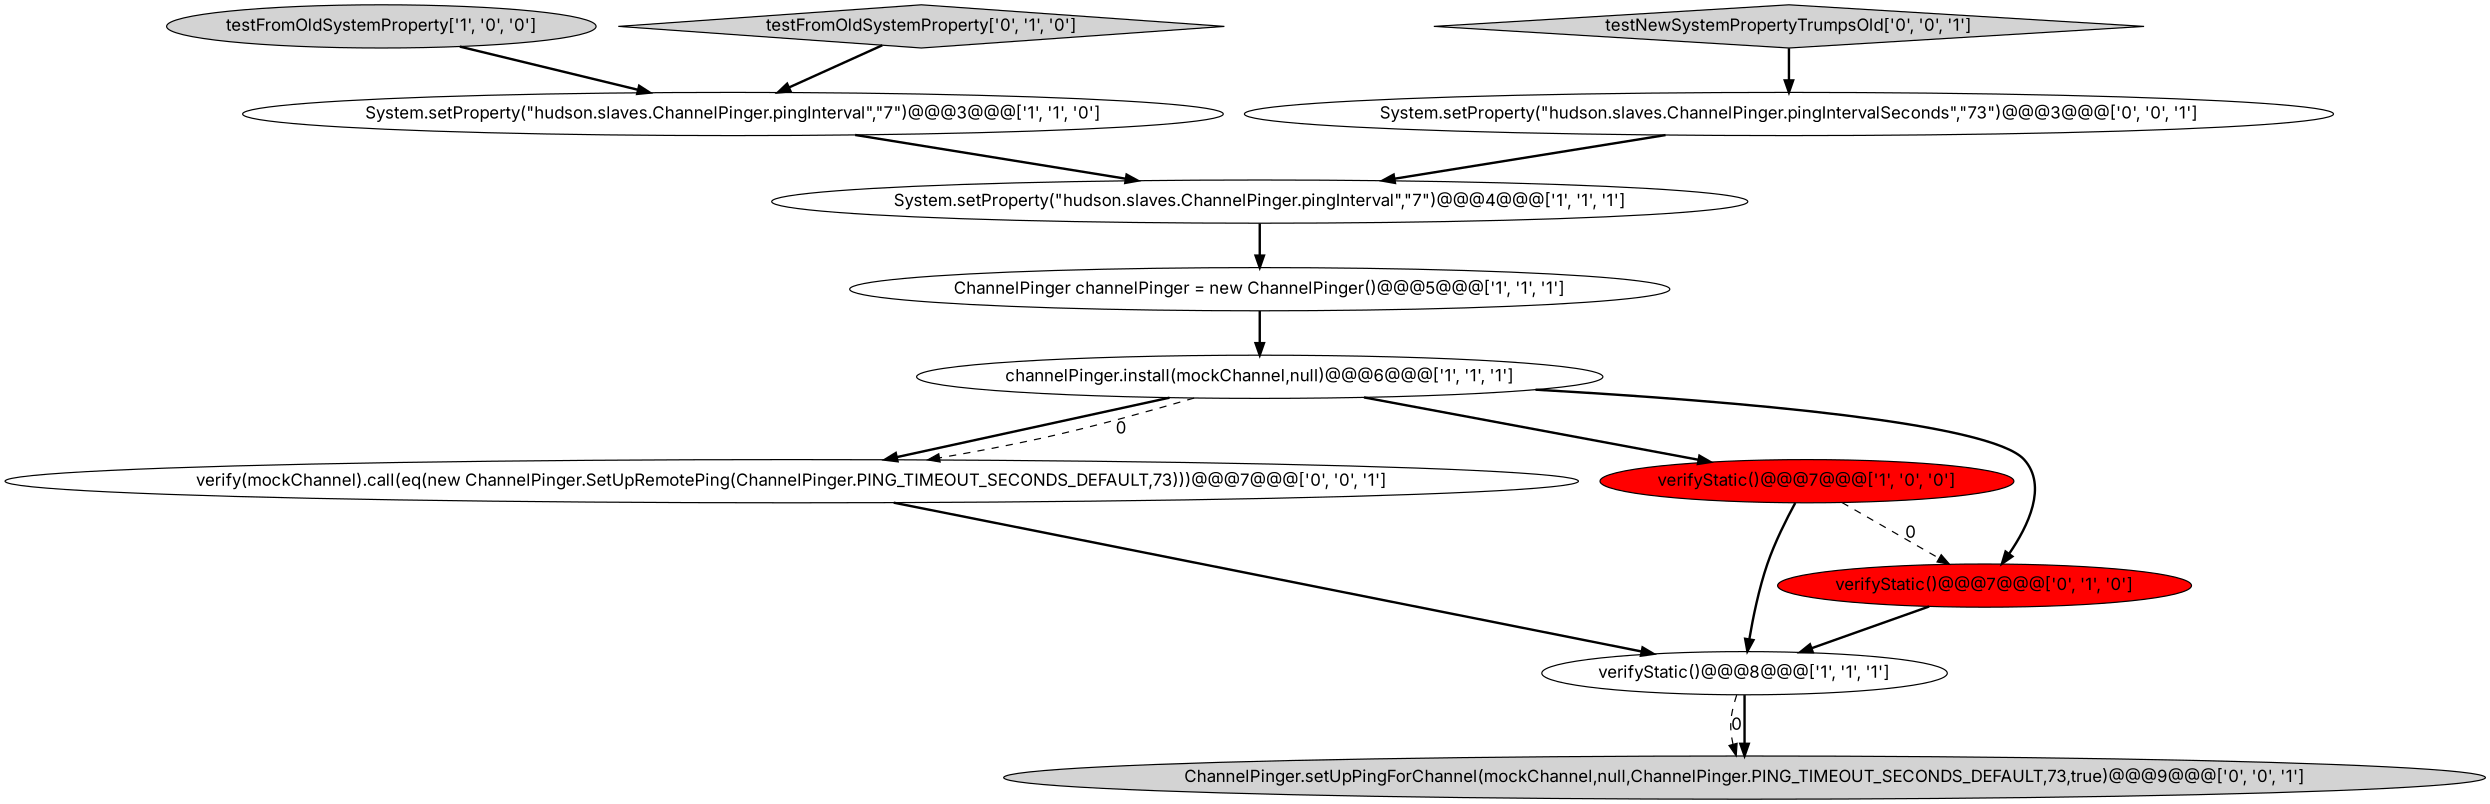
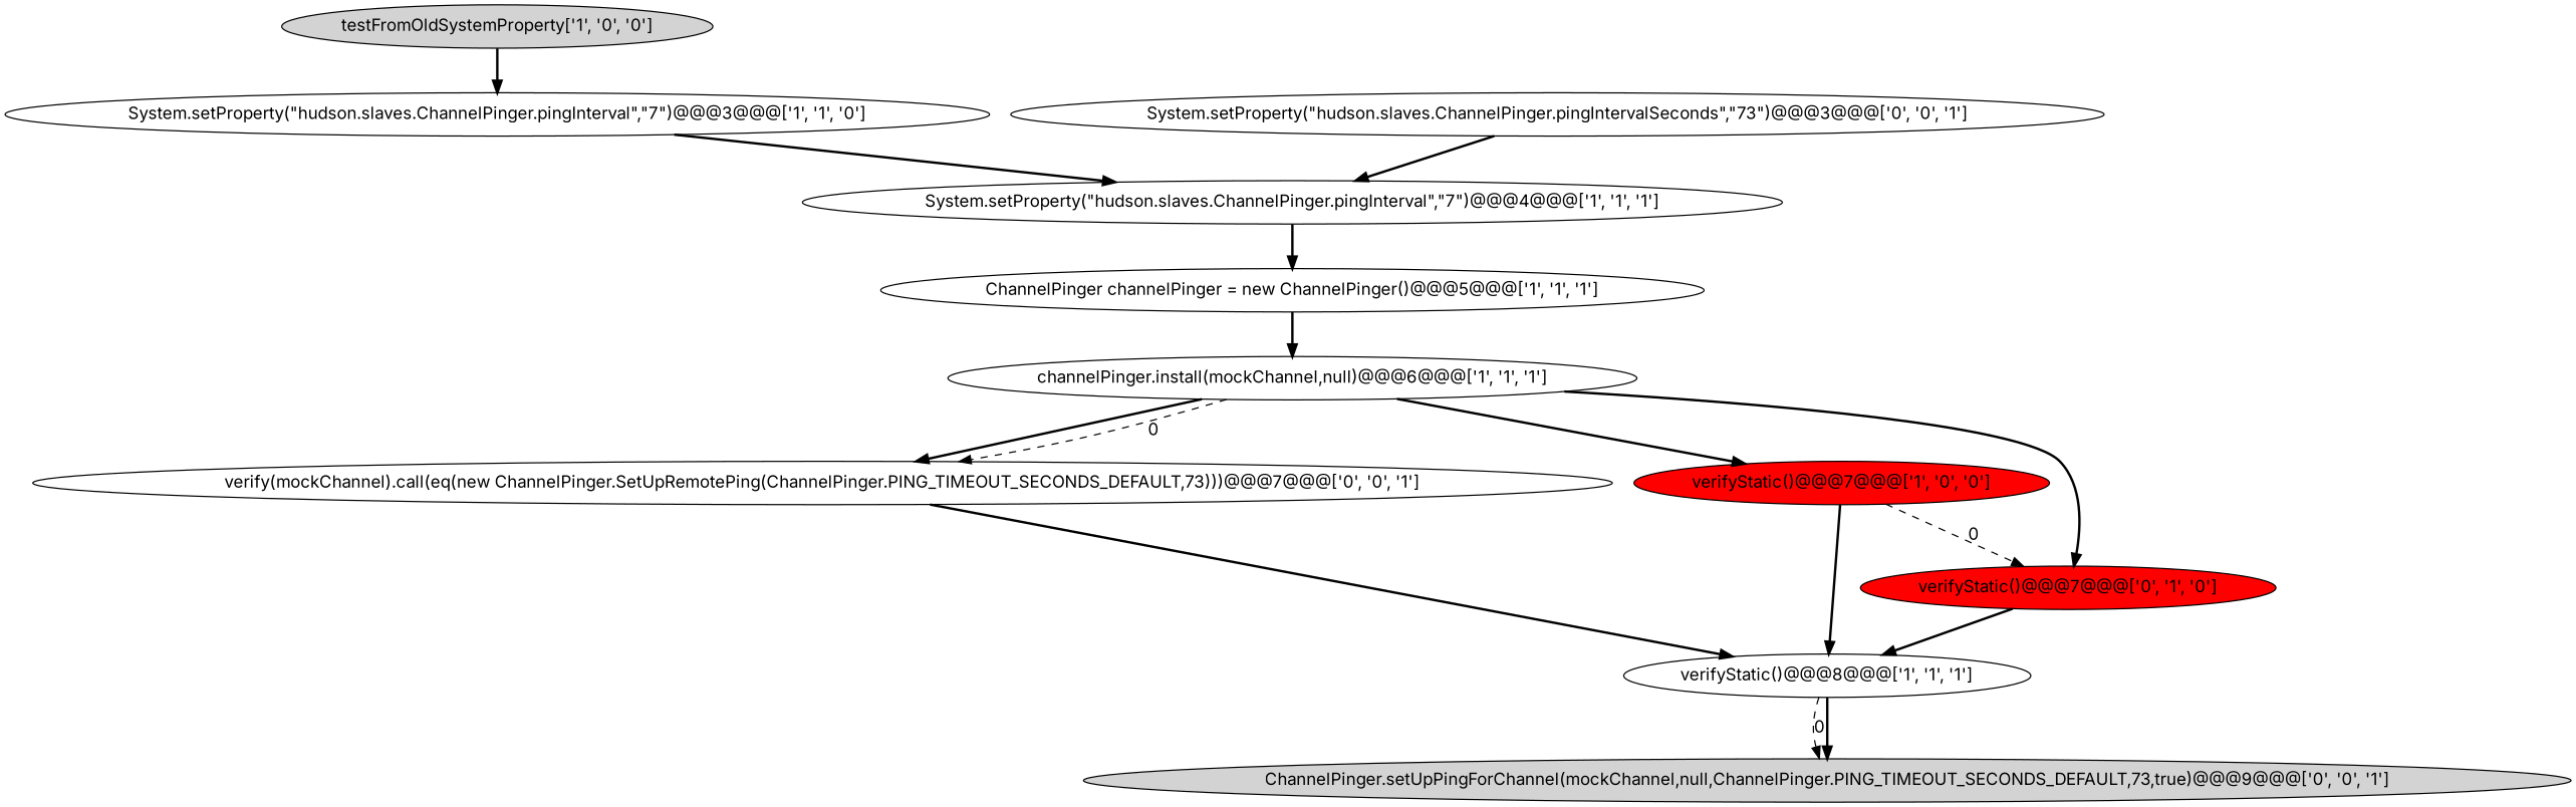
  digraph {
    fontname=Inter
    node [fillcolor=white fontname=Inter shape=ellipse style=filled]
    edge [fontname=Inter style=bold]
    n1 [label="verify(mockChannel).call(eq(new ChannelPinger.SetUpRemotePing(ChannelPinger.PING_TIMEOUT_SECONDS_DEFAULT,73)))@@@7@@@['0', '0', '1']"]
    n2 [label="verifyStatic()@@@8@@@['1', '1', '1']"]
    n3 [fillcolor=lightgray label="ChannelPinger.setUpPingForChannel(mockChannel,null,ChannelPinger.PING_TIMEOUT_SECONDS_DEFAULT,73,true)@@@9@@@['0', '0', '1']"]
    n4 [fillcolor=lightgray label="testFromOldSystemProperty['1', '0', '0']"]
    n5 [label="System.setProperty(\"hudson.slaves.ChannelPinger.pingInterval\",\"7\")@@@3@@@['1', '1', '0']"]
    n6 [label="System.setProperty(\"hudson.slaves.ChannelPinger.pingInterval\",\"7\")@@@4@@@['1', '1', '1']"]
    n7 [label="ChannelPinger channelPinger = new ChannelPinger()@@@5@@@['1', '1', '1']"]
    n8 [label="channelPinger.install(mockChannel,null)@@@6@@@['1', '1', '1']"]
    n9 [fillcolor=red label="verifyStatic()@@@7@@@['1', '0', '0']"]
    n10 [fillcolor=red label="verifyStatic()@@@7@@@['0', '1', '0']"]
-   n11 [fillcolor=lightgray label="testNewSystemPropertyTrumpsOld['0', '0', '1']" shape=diamond]
    n12 [label="System.setProperty(\"hudson.slaves.ChannelPinger.pingIntervalSeconds\",\"73\")@@@3@@@['0', '0', '1']"]
-   n13 [fillcolor=lightgray label="testFromOldSystemProperty['0', '1', '0']" shape=diamond]
    n1 -> n2
    n2 -> n3 [label=0 style=dashed]
    n2 -> n3
    n4 -> n5
    n5 -> n6
    n6 -> n7
    n7 -> n8
    n8 -> n1
    n8 -> n1 [label=0 style=dashed]
    n8 -> n9
    n8 -> n10
    n9 -> n2
    n9 -> n10 [label=0 style=dashed]
    n10 -> n2
-   n11 -> n12
    n12 -> n6
-   n13 -> n5
  }
